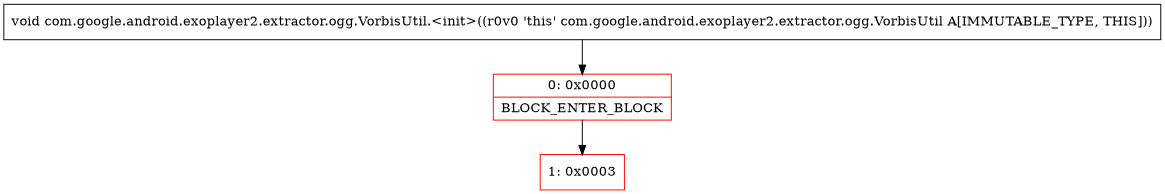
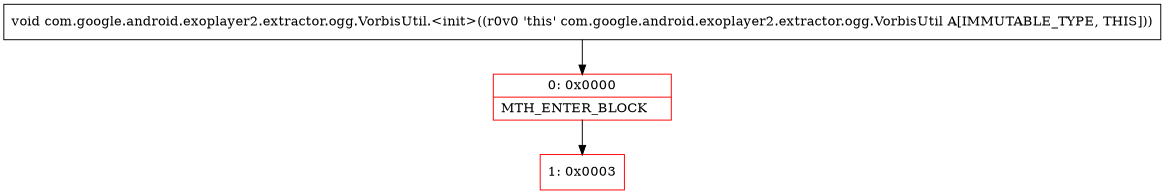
  digraph {
    node [color=red shape=record]
-   n1 [label="{0\:\ 0x0000|BLOCK_ENTER_BLOCK\l}"]
+   n1 [label="{0\:\ 0x0000|MTH_ENTER_BLOCK\l}"]
    n2 [label="{1\:\ 0x0003}"]
    n3 [label="{void com.google.android.exoplayer2.extractor.ogg.VorbisUtil.\<init\>((r0v0 'this' com.google.android.exoplayer2.extractor.ogg.VorbisUtil A[IMMUTABLE_TYPE, THIS])) }" color=""]
    subgraph cluster_1 {
      label="R(0)"
    }
    n1 -> n2
    n3 -> n1
  }
